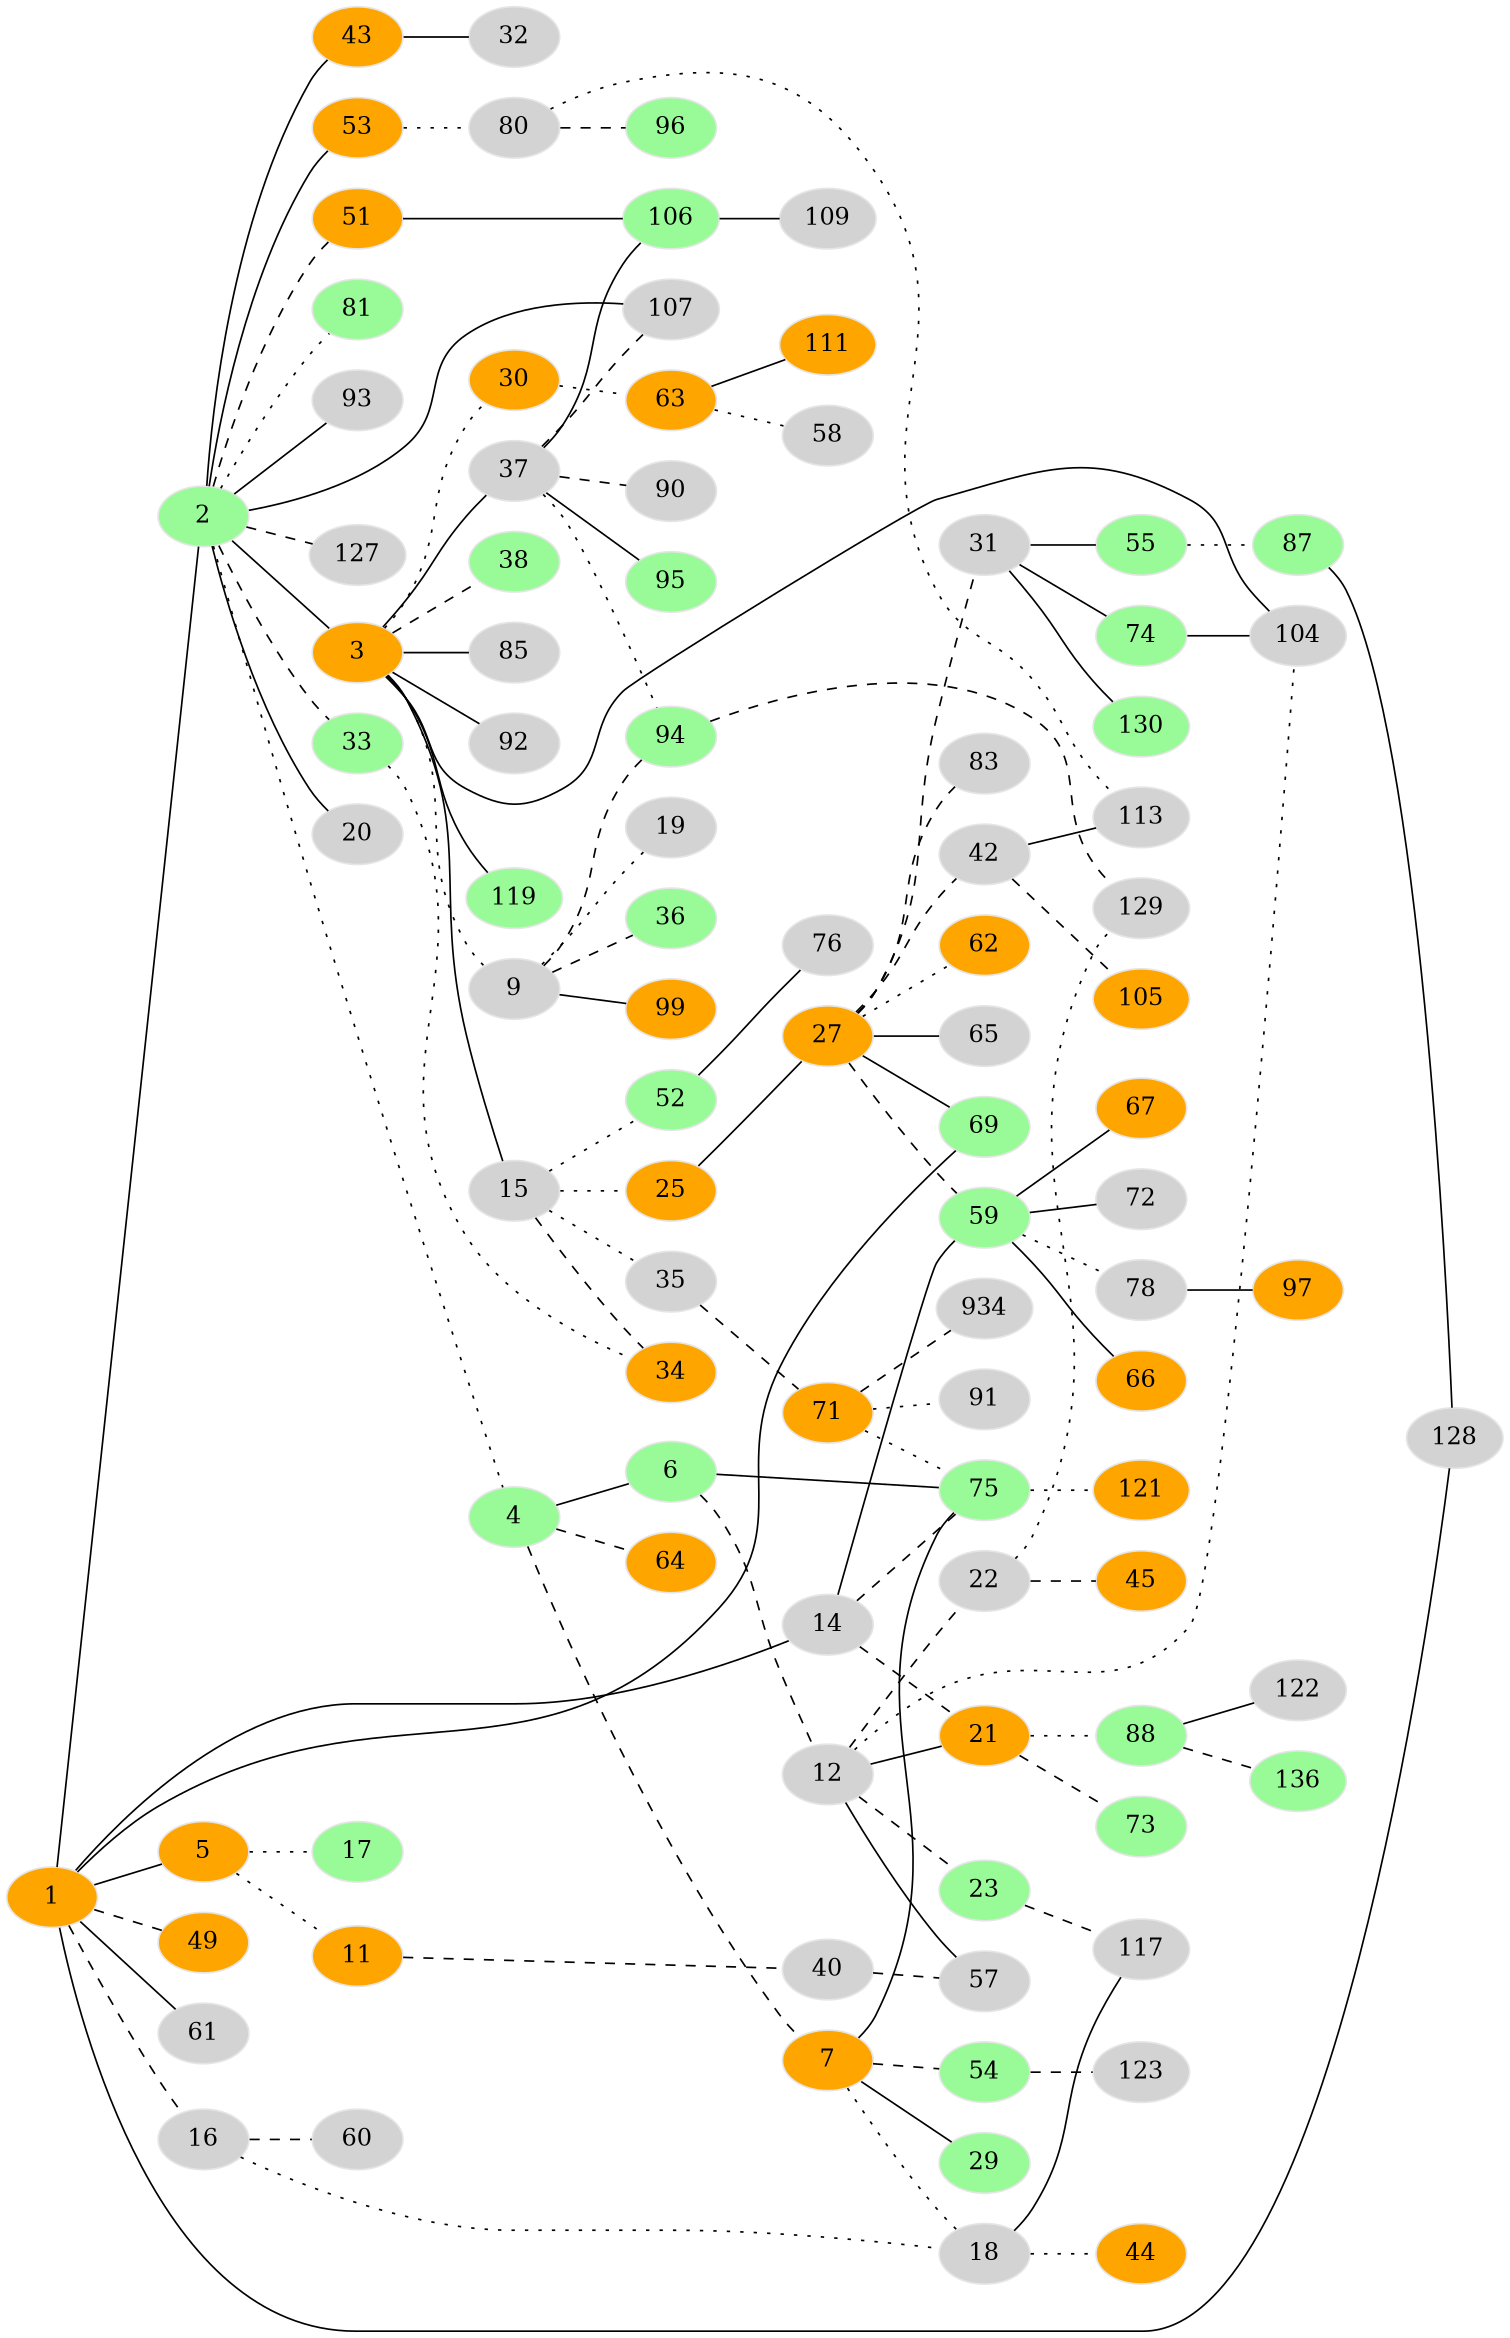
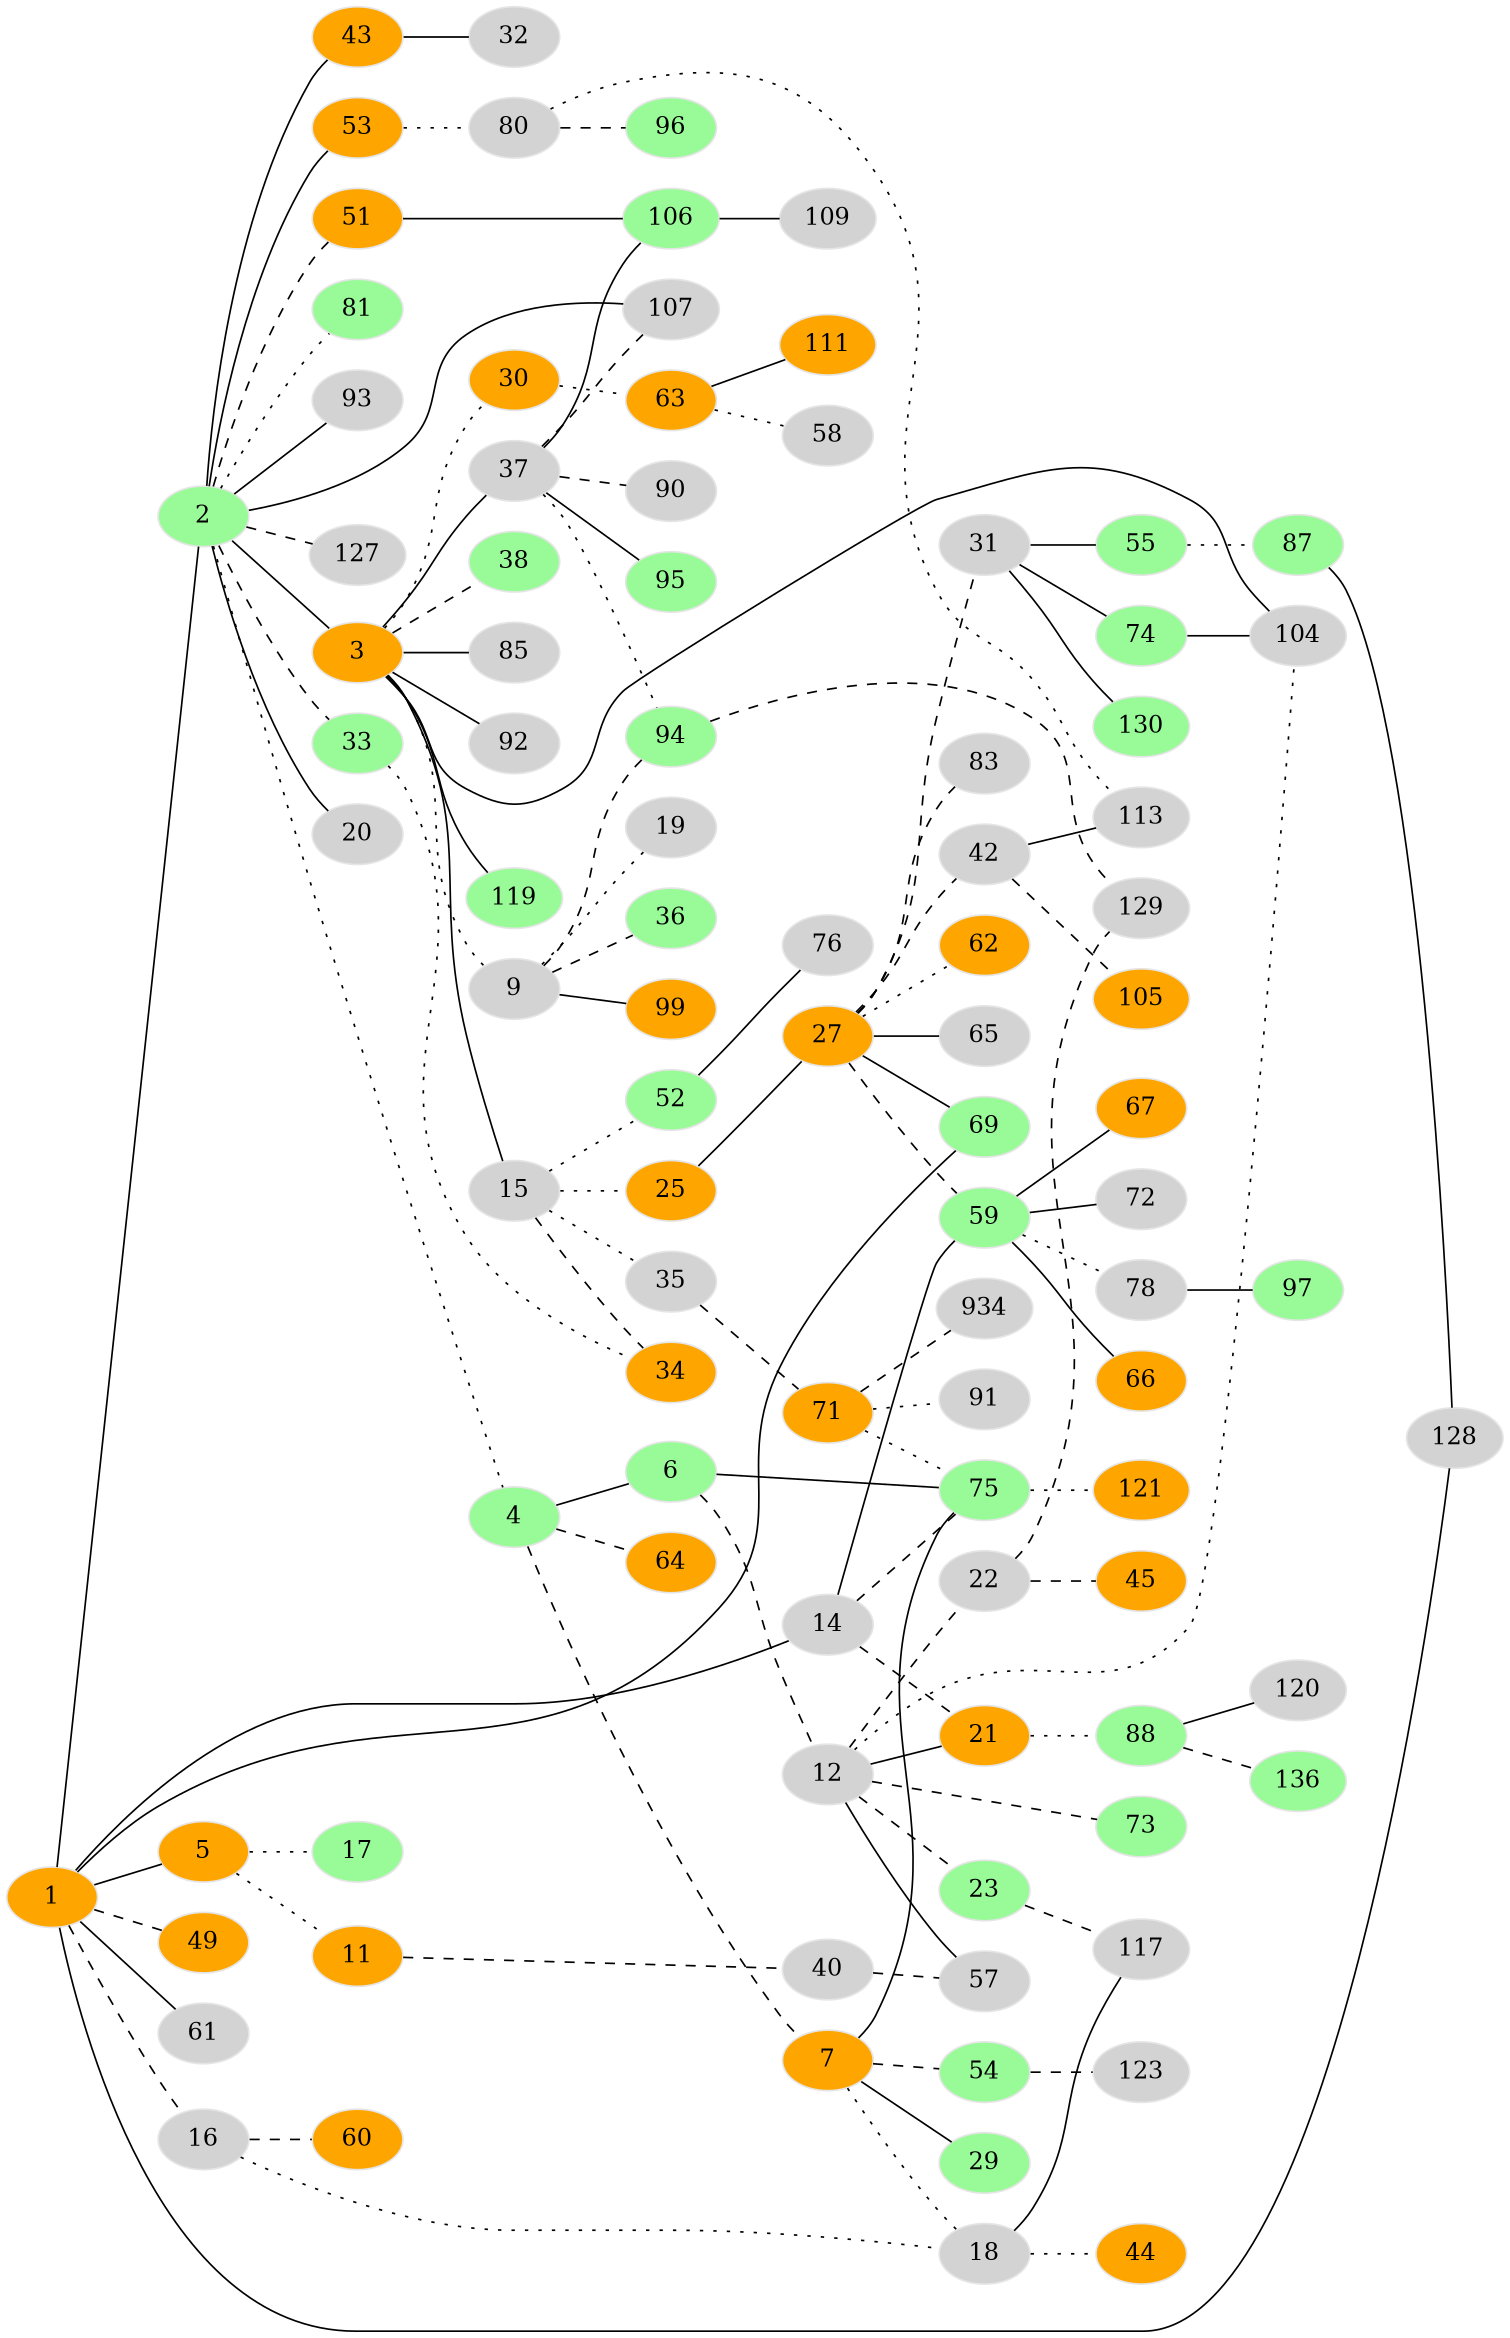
  graph {
    rankdir=LR
    node [color=gray90 fillcolor=lightgrey style=filled]
    edge [style=solid]
    1 [fillcolor=orange super="+28"]
    2 [fillcolor=palegreen super="+10"]
    5 [fillcolor=orange]
    14
    16 [super="+50"]
    49 [fillcolor=orange super="+89"]
    61
    69 [fillcolor=palegreen super="+115"]
    128 [super="+132"]
    3 [fillcolor=orange super="+8"]
    4 [fillcolor=palegreen super="+135"]
    20
    33 [fillcolor=palegreen super="+41"]
    43 [fillcolor=orange]
    51 [fillcolor=orange]
    53 [fillcolor=orange super="+56"]
    81 [fillcolor=palegreen]
    93
    107
    127
    11 [fillcolor=orange super="+46"]
    17 [fillcolor=palegreen]
    75 [fillcolor=palegreen super="+116"]
    21 [fillcolor=orange super="+118"]
    59 [fillcolor=palegreen super="+77"]
    18 [super="+98"]
-   60 [super="+101"]
+   60 [fillcolor=orange super="+101"]
    9 [super="+24"]
    15 [super="+26"]
    30 [fillcolor=orange]
    37 [super="+48"]
    38 [fillcolor=palegreen]
    n33 [label=85]
    92
    104
    119 [fillcolor=palegreen]
    6 [fillcolor=palegreen super="+79"]
    7 [fillcolor=orange]
    64 [fillcolor=orange]
    34 [fillcolor=orange super="+126"]
    n41 [label=32 super="+85"]
    106 [fillcolor=palegreen super="+114"]
    80 [super="+112"]
    19
    36 [fillcolor=palegreen]
    94 [fillcolor=palegreen]
    99 [fillcolor=orange]
    25 [fillcolor=orange super="+39"]
    35
    52 [fillcolor=palegreen]
    63 [fillcolor=orange super="+125"]
    90
    95 [fillcolor=palegreen]
    12 [super="+13"]
    29 [fillcolor=palegreen]
    54 [fillcolor=palegreen]
    40
    22 [super="+32"]
    23 [fillcolor=palegreen super="+58"]
    57 [super="+70"]
    121 [fillcolor=orange]
    44 [fillcolor=orange]
    117 [super="+133"]
    123
    129
    73 [fillcolor=palegreen super="+110"]
    88 [fillcolor=palegreen super="+100"]
    45 [fillcolor=orange super="+120"]
    66 [fillcolor=orange]
    67 [fillcolor=orange super="+103"]
    72
    78
    27 [fillcolor=orange super="+47"]
    71 [fillcolor=orange super="+124"]
    76
-   122
+   122 [label=120]
    136 [fillcolor=palegreen]
    31 [super="+86"]
    42 [super="+102"]
    62 [fillcolor=orange super="+108"]
    65
    83
    55 [fillcolor=palegreen]
    74 [fillcolor=palegreen]
    130 [fillcolor=palegreen]
    105 [fillcolor=orange]
    113
    n88 [label=58]
    111 [fillcolor=orange]
    87 [fillcolor=palegreen]
    91
    n92 [label=934]
    109
    96 [fillcolor=palegreen super="+131"]
-   97 [fillcolor=orange]
+   97 [fillcolor=palegreen]
    1 -- 2
    1 -- 5
    1 -- 14
    1 -- 16 [style=dashed]
    1 -- 49 [style=dashed]
    1 -- 61
    1 -- 69
    1 -- 128
    2 -- 3
    2 -- 4 [style=dotted]
    2 -- 20
    2 -- 33 [style=dashed]
    2 -- 43
    2 -- 51 [style=dashed]
    2 -- 53
    2 -- 81 [style=dotted]
    2 -- 93
    2 -- 107
    2 -- 127 [style=dashed]
    5 -- 11 [style=dotted]
    5 -- 17 [style=dotted]
    14 -- 75 [style=dashed]
    14 -- 21 [style=dashed]
    14 -- 59
    16 -- 18 [style=dotted]
    16 -- 60 [style=dashed]
    3 -- 9 [style=dotted]
    3 -- 15
    3 -- 30 [style=dotted]
    3 -- 37
    3 -- 38 [style=dashed]
    3 -- n33
    3 -- 92
    3 -- 104
    3 -- 119
    4 -- 6
    4 -- 7 [style=dashed]
    4 -- 64 [style=dashed]
    33 -- 34 [style=dotted]
    43 -- n41
    51 -- 106
    53 -- 80 [style=dotted]
    11 -- 40 [style=dashed]
    75 -- 121 [style=dotted]
-   21 -- 73 [style=dashed weight=2]
+   12 -- 73 [style=dashed weight=2]
    21 -- 88 [style=dotted]
    59 -- 66
    59 -- 67
    59 -- 72
    59 -- 78 [style=dotted]
    18 -- 44 [style=dotted]
    18 -- 117
    9 -- 19 [style=dotted]
    9 -- 36 [style=dashed]
    9 -- 94 [style=dashed]
    9 -- 99
    15 -- 34 [style=dashed]
    15 -- 25 [style=dotted]
    15 -- 35 [style=dotted]
    15 -- 52 [style=dotted]
    30 -- 63 [style=dotted]
    37 -- 107 [style=dashed]
    37 -- 106
    37 -- 94 [style=dotted]
    37 -- 90 [style=dashed]
    37 -- 95
    6 -- 75 [weight=2]
    6 -- 12 [style=dashed]
    7 -- 75 [weight=2]
    7 -- 18 [style=dotted]
    7 -- 29
    7 -- 54 [style=dashed]
    106 -- 109
    80 -- 113 [style=dotted]
    80 -- 96 [style=dashed]
    94 -- 129 [style=dashed]
    25 -- 27
    35 -- 71 [style=dashed]
    52 -- 76
    63 -- n88 [style=dotted]
    63 -- 111
    12 -- 21
    12 -- 104 [style=dotted]
    12 -- 22 [style=dashed]
    12 -- 23 [style=dashed]
    12 -- 57
    54 -- 123 [style=dashed]
    40 -- 57 [style=dashed]
-   22 -- 129 [style=dotted]
+   22 -- 129 [style=dashed]
    22 -- 45 [style=dashed]
    23 -- 117 [style=dashed]
    88 -- 122
    88 -- 136 [style=dashed]
    78 -- 97
    27 -- 69
    27 -- 59 [style=dashed]
    27 -- 31 [style=dashed]
    27 -- 42 [style=dashed]
    27 -- 62 [style=dotted]
    27 -- 65
    27 -- 83 [style=dashed]
    71 -- 75 [style=dotted]
    71 -- 91 [style=dotted]
    71 -- n92 [style=dashed]
    31 -- 55
    31 -- 74
    31 -- 130
    42 -- 105 [style=dashed]
    42 -- 113
    55 -- 87 [style=dotted]
    74 -- 104
    87 -- 128
  }
